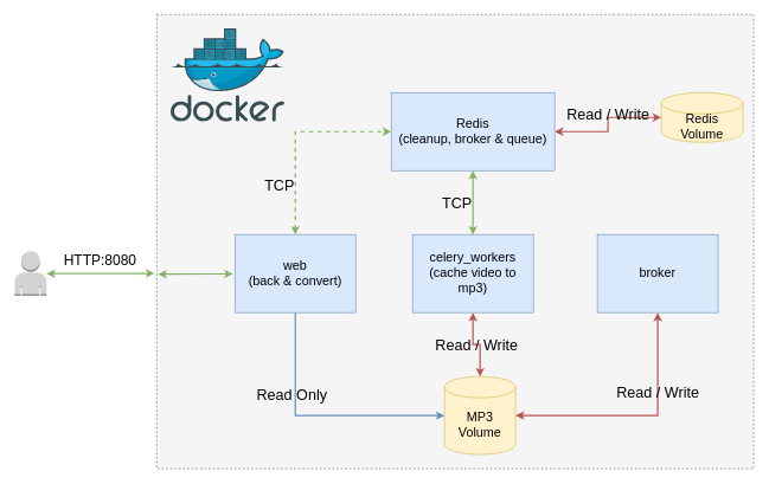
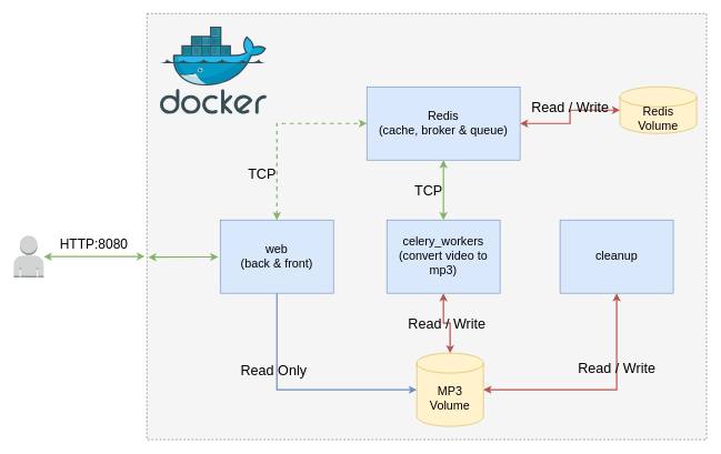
  <mxCell id="0" />
  <mxCell id="1" parent="0" />
  <mxCell id="2" value="" style="rounded=0;whiteSpace=wrap;html=1;fontSize=24;dashed=1;fillColor=#f5f5f5;fontColor=#333333;strokeColor=#666666;" parent="1" vertex="1"><mxGeometry x="220" y="20" width="840" height="640" as="geometry" /></mxCell>
  <mxCell id="3" value="Read Only" style="edgeStyle=orthogonalEdgeStyle;rounded=0;orthogonalLoop=1;jettySize=auto;html=1;exitX=0.5;exitY=1;exitDx=0;exitDy=0;entryX=0;entryY=0.5;entryDx=0;entryDy=0;entryPerimeter=0;fontSize=21;labelPosition=center;verticalLabelPosition=top;align=center;verticalAlign=bottom;labelBackgroundColor=none;fillColor=#dae8fc;strokeColor=#6c8ebf;strokeWidth=2;" parent="1" source="5" target="16" edge="1"><mxGeometry x="-0.262" y="-5" relative="1" as="geometry"><mxPoint as="offset" /></mxGeometry></mxCell>
  <mxCell id="4" value="TCP" style="edgeStyle=orthogonalEdgeStyle;rounded=0;orthogonalLoop=1;jettySize=auto;html=1;entryX=0;entryY=0.5;entryDx=0;entryDy=0;labelBackgroundColor=none;fontSize=21;startArrow=classic;startFill=1;exitX=0.5;exitY=0;exitDx=0;exitDy=0;fillColor=#d5e8d4;strokeColor=#82b366;strokeWidth=2;labelPosition=left;verticalLabelPosition=middle;align=right;verticalAlign=middle;dashed=1;" parent="1" source="5" target="12" edge="1"><mxGeometry x="-0.5" relative="1" as="geometry"><mxPoint as="offset" /></mxGeometry></mxCell>
- <mxCell id="5" value="web&lt;br&gt;(back &amp;amp; convert)" style="rounded=0;whiteSpace=wrap;html=1;fontSize=18;fillColor=#dae8fc;strokeColor=#6c8ebf;" parent="1" vertex="1"><mxGeometry x="330" y="330" width="170" height="110" as="geometry" /></mxCell>
+ <mxCell id="5" value="web&lt;br&gt;(back &amp;amp; front)" style="rounded=0;whiteSpace=wrap;html=1;fontSize=18;fillColor=#dae8fc;strokeColor=#6c8ebf;" parent="1" vertex="1"><mxGeometry x="330" y="330" width="170" height="110" as="geometry" /></mxCell>
  <mxCell id="6" value="Read / Write" style="edgeStyle=orthogonalEdgeStyle;rounded=0;orthogonalLoop=1;jettySize=auto;html=1;exitX=0.5;exitY=1;exitDx=0;exitDy=0;fontSize=21;startArrow=classic;startFill=1;labelBackgroundColor=none;fillColor=#f8cecc;strokeColor=#b85450;strokeWidth=2;entryX=0.5;entryY=0;entryDx=0;entryDy=0;entryPerimeter=0;" parent="1" source="8" target="16" edge="1"><mxGeometry relative="1" as="geometry"><mxPoint x="635" y="530" as="targetPoint" /></mxGeometry></mxCell>
  <mxCell id="7" value="TCP" style="edgeStyle=orthogonalEdgeStyle;rounded=0;orthogonalLoop=1;jettySize=auto;html=1;exitX=0.5;exitY=0;exitDx=0;exitDy=0;labelBackgroundColor=none;fontSize=21;startArrow=classic;startFill=1;fillColor=#d5e8d4;strokeColor=#82b366;strokeWidth=2;labelPosition=left;verticalLabelPosition=middle;align=right;verticalAlign=middle;" parent="1" source="8" target="12" edge="1"><mxGeometry relative="1" as="geometry" /></mxCell>
- <mxCell id="8" value="celery_workers&lt;br&gt;(cache video to mp3)" style="rounded=0;whiteSpace=wrap;html=1;fontSize=18;fillColor=#dae8fc;strokeColor=#6c8ebf;" parent="1" vertex="1"><mxGeometry x="580" y="330" width="170" height="110" as="geometry" /></mxCell>
+ <mxCell id="8" value="celery_workers&lt;br&gt;(convert video to mp3)" style="rounded=0;whiteSpace=wrap;html=1;fontSize=18;fillColor=#dae8fc;strokeColor=#6c8ebf;" parent="1" vertex="1"><mxGeometry x="580" y="330" width="170" height="110" as="geometry" /></mxCell>
  <mxCell id="9" value="Read / Write" style="edgeStyle=orthogonalEdgeStyle;rounded=0;orthogonalLoop=1;jettySize=auto;html=1;exitX=0.5;exitY=1;exitDx=0;exitDy=0;entryX=1;entryY=0.5;entryDx=0;entryDy=0;entryPerimeter=0;fontSize=21;startArrow=classic;startFill=1;labelPosition=center;verticalLabelPosition=top;align=center;verticalAlign=bottom;labelBackgroundColor=none;fillColor=#f8cecc;strokeColor=#b85450;strokeWidth=2;" parent="1" source="10" target="16" edge="1"><mxGeometry x="-0.262" relative="1" as="geometry"><mxPoint as="offset" /></mxGeometry></mxCell>
- <mxCell id="10" value="broker" style="rounded=0;whiteSpace=wrap;html=1;fontSize=18;fillColor=#dae8fc;strokeColor=#6c8ebf;" parent="1" vertex="1"><mxGeometry x="840" y="330" width="170" height="110" as="geometry" /></mxCell>
+ <mxCell id="10" value="cleanup" style="rounded=0;whiteSpace=wrap;html=1;fontSize=18;fillColor=#dae8fc;strokeColor=#6c8ebf;" parent="1" vertex="1"><mxGeometry x="840" y="330" width="170" height="110" as="geometry" /></mxCell>
  <mxCell id="11" value="Read / Write" style="edgeStyle=orthogonalEdgeStyle;rounded=0;orthogonalLoop=1;jettySize=auto;html=1;exitX=1;exitY=0.5;exitDx=0;exitDy=0;entryX=0;entryY=0.5;entryDx=0;entryDy=0;entryPerimeter=0;fontSize=21;startArrow=classic;startFill=1;labelBackgroundColor=none;labelPosition=center;verticalLabelPosition=top;align=center;verticalAlign=bottom;fillColor=#f8cecc;strokeColor=#b85450;strokeWidth=2;" parent="1" source="12" target="15" edge="1"><mxGeometry relative="1" as="geometry" /></mxCell>
- <mxCell id="12" value="Redis&lt;br&gt;(cleanup, broker &amp;amp; queue)" style="rounded=0;whiteSpace=wrap;html=1;fontSize=18;fillColor=#dae8fc;strokeColor=#6c8ebf;" parent="1" vertex="1"><mxGeometry x="550" y="130" width="230" height="110" as="geometry" /></mxCell>
+ <mxCell id="12" value="Redis&lt;br&gt;(cache, broker &amp;amp; queue)" style="rounded=0;whiteSpace=wrap;html=1;fontSize=18;fillColor=#dae8fc;strokeColor=#6c8ebf;" parent="1" vertex="1"><mxGeometry x="550" y="130" width="230" height="110" as="geometry" /></mxCell>
  <mxCell id="13" value="HTTP:8080" style="edgeStyle=orthogonalEdgeStyle;rounded=0;orthogonalLoop=1;jettySize=auto;html=1;entryX=-0.004;entryY=0.57;entryDx=0;entryDy=0;fontSize=20;startArrow=classic;startFill=1;labelPosition=center;verticalLabelPosition=top;align=center;verticalAlign=bottom;labelBackgroundColor=none;fillColor=#d5e8d4;strokeColor=#82b366;entryPerimeter=0;strokeWidth=2;" parent="1" source="14" target="2" edge="1"><mxGeometry x="-0.021" y="5" relative="1" as="geometry"><mxPoint x="1" as="offset" /></mxGeometry></mxCell>
  <mxCell id="14" value="" style="outlineConnect=0;dashed=0;verticalLabelPosition=bottom;verticalAlign=top;align=center;html=1;shape=mxgraph.aws3.user;fillColor=#D2D3D3;gradientColor=none;fontSize=18;" parent="1" vertex="1"><mxGeometry x="20" y="353.5" width="45" height="63" as="geometry" /></mxCell>
  <mxCell id="15" value="Redis&lt;br&gt;Volume" style="shape=cylinder3;whiteSpace=wrap;html=1;boundedLbl=1;backgroundOutline=1;size=15;fontSize=18;fillColor=#fff2cc;strokeColor=#d6b656;" parent="1" vertex="1"><mxGeometry x="930" y="130" width="115" height="70" as="geometry" /></mxCell>
  <mxCell id="16" value="MP3 Volume" style="shape=cylinder3;whiteSpace=wrap;html=1;boundedLbl=1;backgroundOutline=1;size=15;fontSize=18;fillColor=#fff2cc;strokeColor=#d6b656;" parent="1" vertex="1"><mxGeometry x="625" y="530" width="100" height="110" as="geometry" /></mxCell>
  <mxCell id="17" value="" style="sketch=0;aspect=fixed;html=1;points=[];align=center;image;fontSize=12;image=img/lib/mscae/Docker.svg;" parent="1" vertex="1"><mxGeometry x="240" y="40" width="160" height="131.2" as="geometry" /></mxCell>
  <mxCell id="18" style="edgeStyle=orthogonalEdgeStyle;rounded=0;orthogonalLoop=1;jettySize=auto;html=1;exitX=0.5;exitY=1;exitDx=0;exitDy=0;entryX=0.012;entryY=0.594;entryDx=0;entryDy=0;entryPerimeter=0;fontSize=20;fillColor=#d5e8d4;strokeColor=#82b366;startArrow=classic;startFill=1;strokeWidth=2;" edge="1" parent="1"><mxGeometry relative="1" as="geometry"><mxPoint x="327" y="385.5" as="sourcePoint" /><mxPoint x="222" y="385.92" as="targetPoint" /><Array as="points"><mxPoint x="301" y="386" /><mxPoint x="301" y="386" /></Array></mxGeometry></mxCell>
